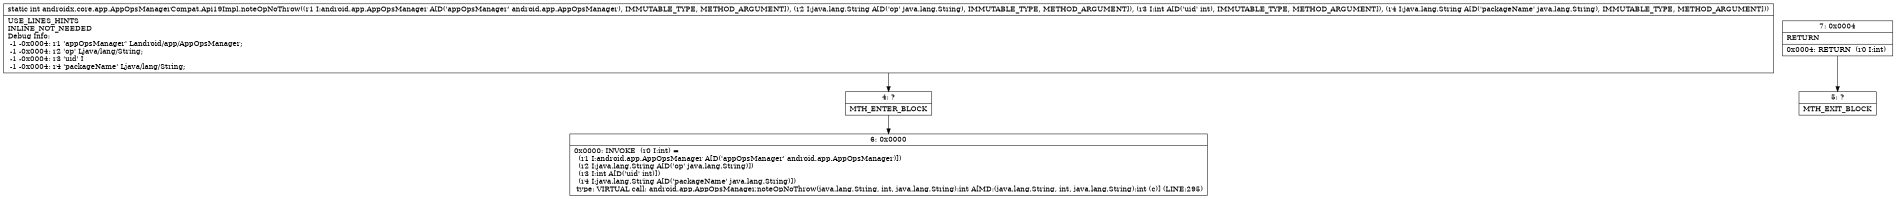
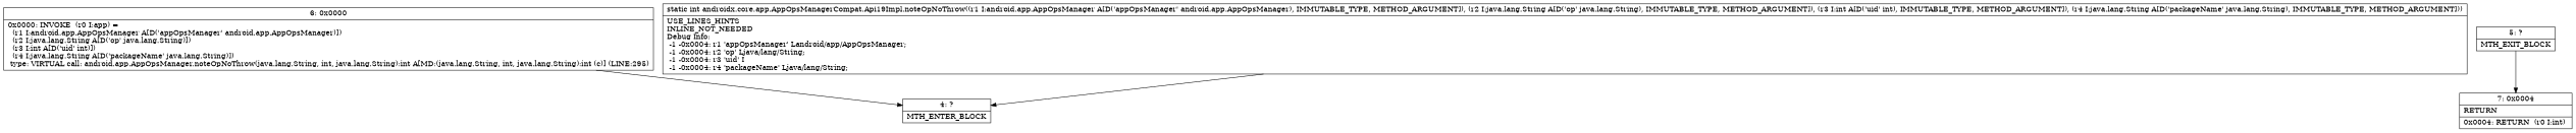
  digraph {
    node [shape=record]
    n1 [label="{4\:\ ?|MTH_ENTER_BLOCK\l}"]
-   n2 [label="{6\:\ 0x0000|0x0000: INVOKE  (r0 I:int) = \l  (r1 I:android.app.AppOpsManager A[D('appOpsManager' android.app.AppOpsManager)])\l  (r2 I:java.lang.String A[D('op' java.lang.String)])\l  (r3 I:int A[D('uid' int)])\l  (r4 I:java.lang.String A[D('packageName' java.lang.String)])\l type: VIRTUAL call: android.app.AppOpsManager.noteOpNoThrow(java.lang.String, int, java.lang.String):int A[MD:(java.lang.String, int, java.lang.String):int (c)] (LINE:295)\l}"]
+   n2 [label="{6\:\ 0x0000|0x0000: INVOKE  (r0 I:app) = \l  (r1 I:android.app.AppOpsManager A[D('appOpsManager' android.app.AppOpsManager)])\l  (r2 I:java.lang.String A[D('op' java.lang.String)])\l  (r3 I:int A[D('uid' int)])\l  (r4 I:java.lang.String A[D('packageName' java.lang.String)])\l type: VIRTUAL call: android.app.AppOpsManager.noteOpNoThrow(java.lang.String, int, java.lang.String):int A[MD:(java.lang.String, int, java.lang.String):int (c)] (LINE:295)\l}"]
    n3 [label="{7\:\ 0x0004|RETURN\l|0x0004: RETURN  (r0 I:int) \l}"]
    n4 [label="{5\:\ ?|MTH_EXIT_BLOCK\l}"]
    n5 [label="{static int androidx.core.app.AppOpsManagerCompat.Api19Impl.noteOpNoThrow((r1 I:android.app.AppOpsManager A[D('appOpsManager' android.app.AppOpsManager), IMMUTABLE_TYPE, METHOD_ARGUMENT]), (r2 I:java.lang.String A[D('op' java.lang.String), IMMUTABLE_TYPE, METHOD_ARGUMENT]), (r3 I:int A[D('uid' int), IMMUTABLE_TYPE, METHOD_ARGUMENT]), (r4 I:java.lang.String A[D('packageName' java.lang.String), IMMUTABLE_TYPE, METHOD_ARGUMENT]))  | USE_LINES_HINTS\lINLINE_NOT_NEEDED\lDebug Info:\l  \-1 \-0x0004: r1 'appOpsManager' Landroid\/app\/AppOpsManager;\l  \-1 \-0x0004: r2 'op' Ljava\/lang\/String;\l  \-1 \-0x0004: r3 'uid' I\l  \-1 \-0x0004: r4 'packageName' Ljava\/lang\/String;\l}"]
-   n1 -> n2
-   n3 -> n4
+   n2 -> n1
+   n4 -> n3
    n5 -> n1
  }
